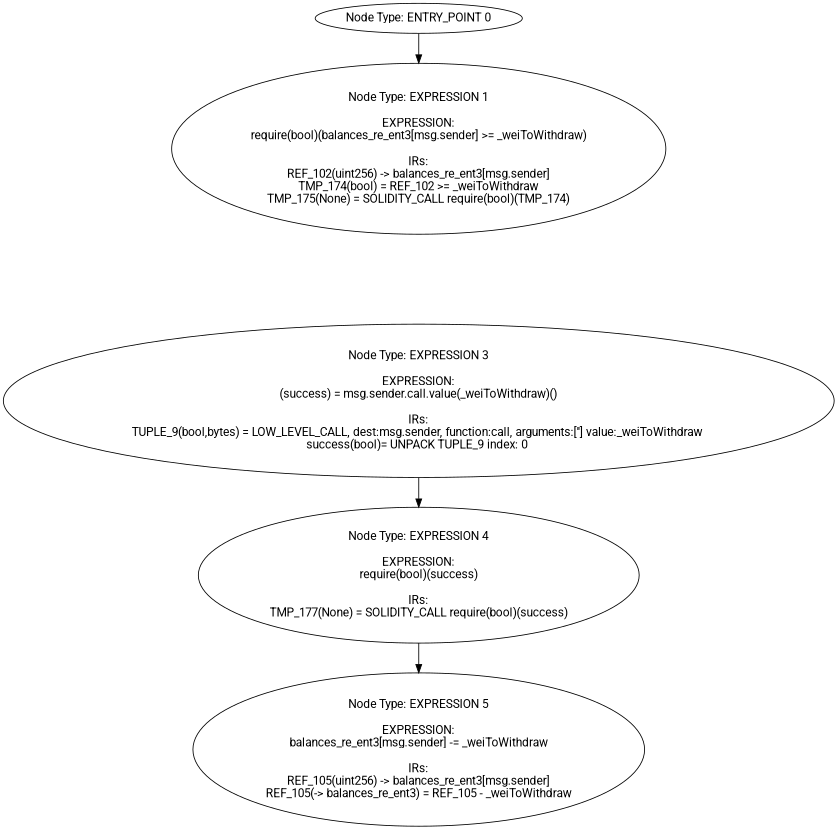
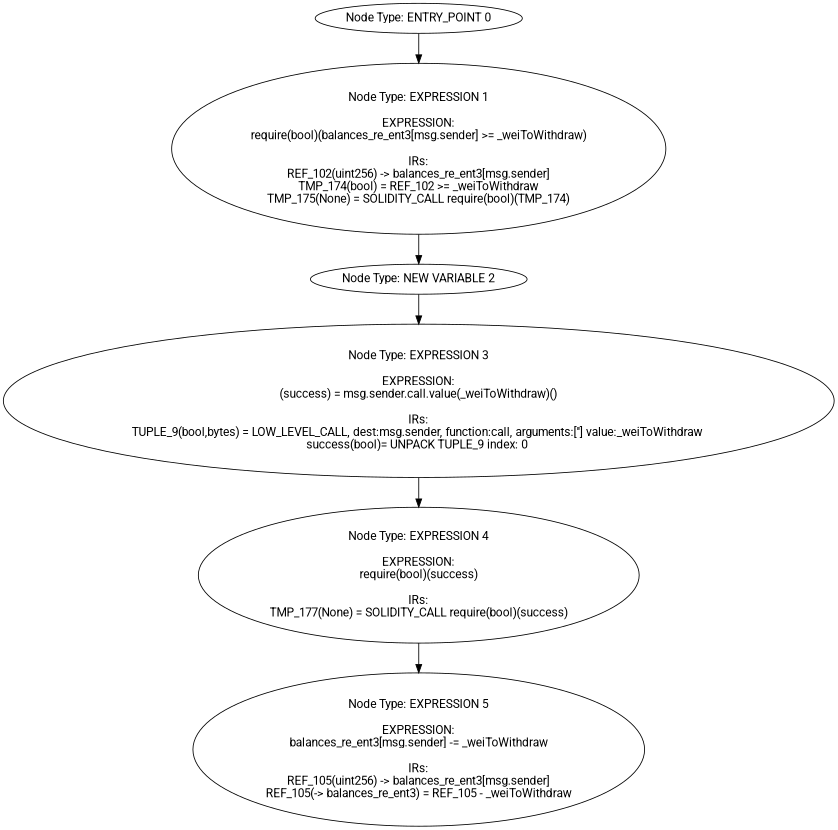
  digraph {
    fontname=Roboto
    node [fontname=Roboto]
    edge [fontname=Roboto]
    n1 [label="Node Type: ENTRY_POINT 0\n"]
    n2 [label="Node Type: EXPRESSION 1\n\nEXPRESSION:\nrequire(bool)(balances_re_ent3[msg.sender] >= _weiToWithdraw)\n\nIRs:\nREF_102(uint256) -> balances_re_ent3[msg.sender]\nTMP_174(bool) = REF_102 >= _weiToWithdraw\nTMP_175(None) = SOLIDITY_CALL require(bool)(TMP_174)"]
+   n3 [label="Node Type: NEW VARIABLE 2\n"]
    n4 [label="Node Type: EXPRESSION 3\n\nEXPRESSION:\n(success) = msg.sender.call.value(_weiToWithdraw)()\n\nIRs:\nTUPLE_9(bool,bytes) = LOW_LEVEL_CALL, dest:msg.sender, function:call, arguments:[''] value:_weiToWithdraw \nsuccess(bool)= UNPACK TUPLE_9 index: 0 "]
    n5 [label="Node Type: EXPRESSION 4\n\nEXPRESSION:\nrequire(bool)(success)\n\nIRs:\nTMP_177(None) = SOLIDITY_CALL require(bool)(success)"]
    n6 [label="Node Type: EXPRESSION 5\n\nEXPRESSION:\nbalances_re_ent3[msg.sender] -= _weiToWithdraw\n\nIRs:\nREF_105(uint256) -> balances_re_ent3[msg.sender]\nREF_105(-> balances_re_ent3) = REF_105 - _weiToWithdraw"]
    n1 -> n2
+   n2 -> n3
+   n3 -> n4
    n4 -> n5
    n5 -> n6
  }
